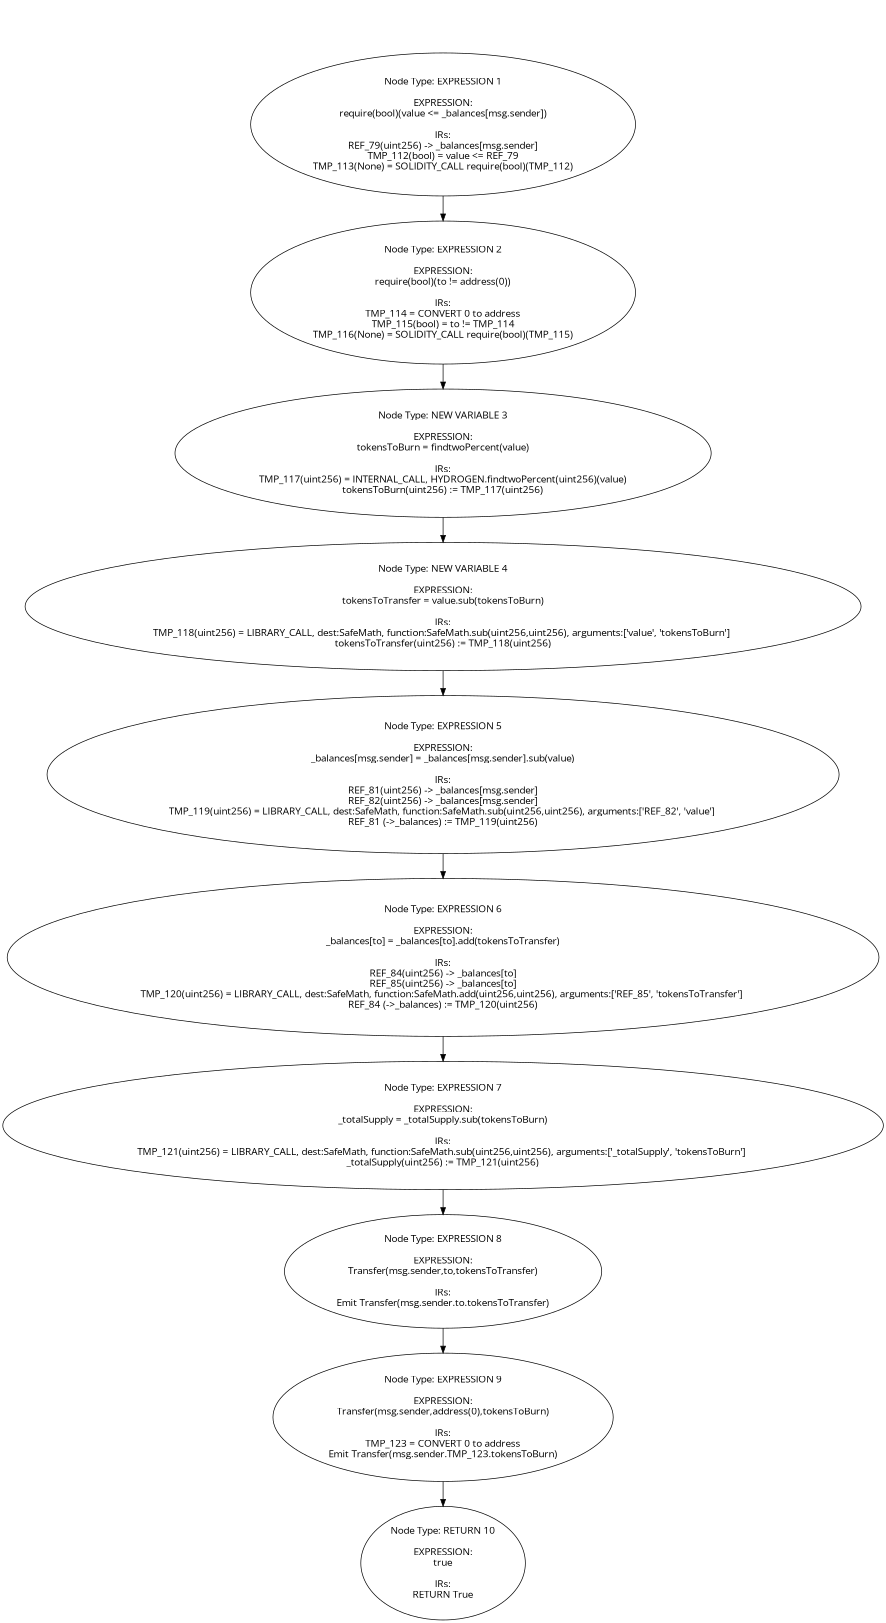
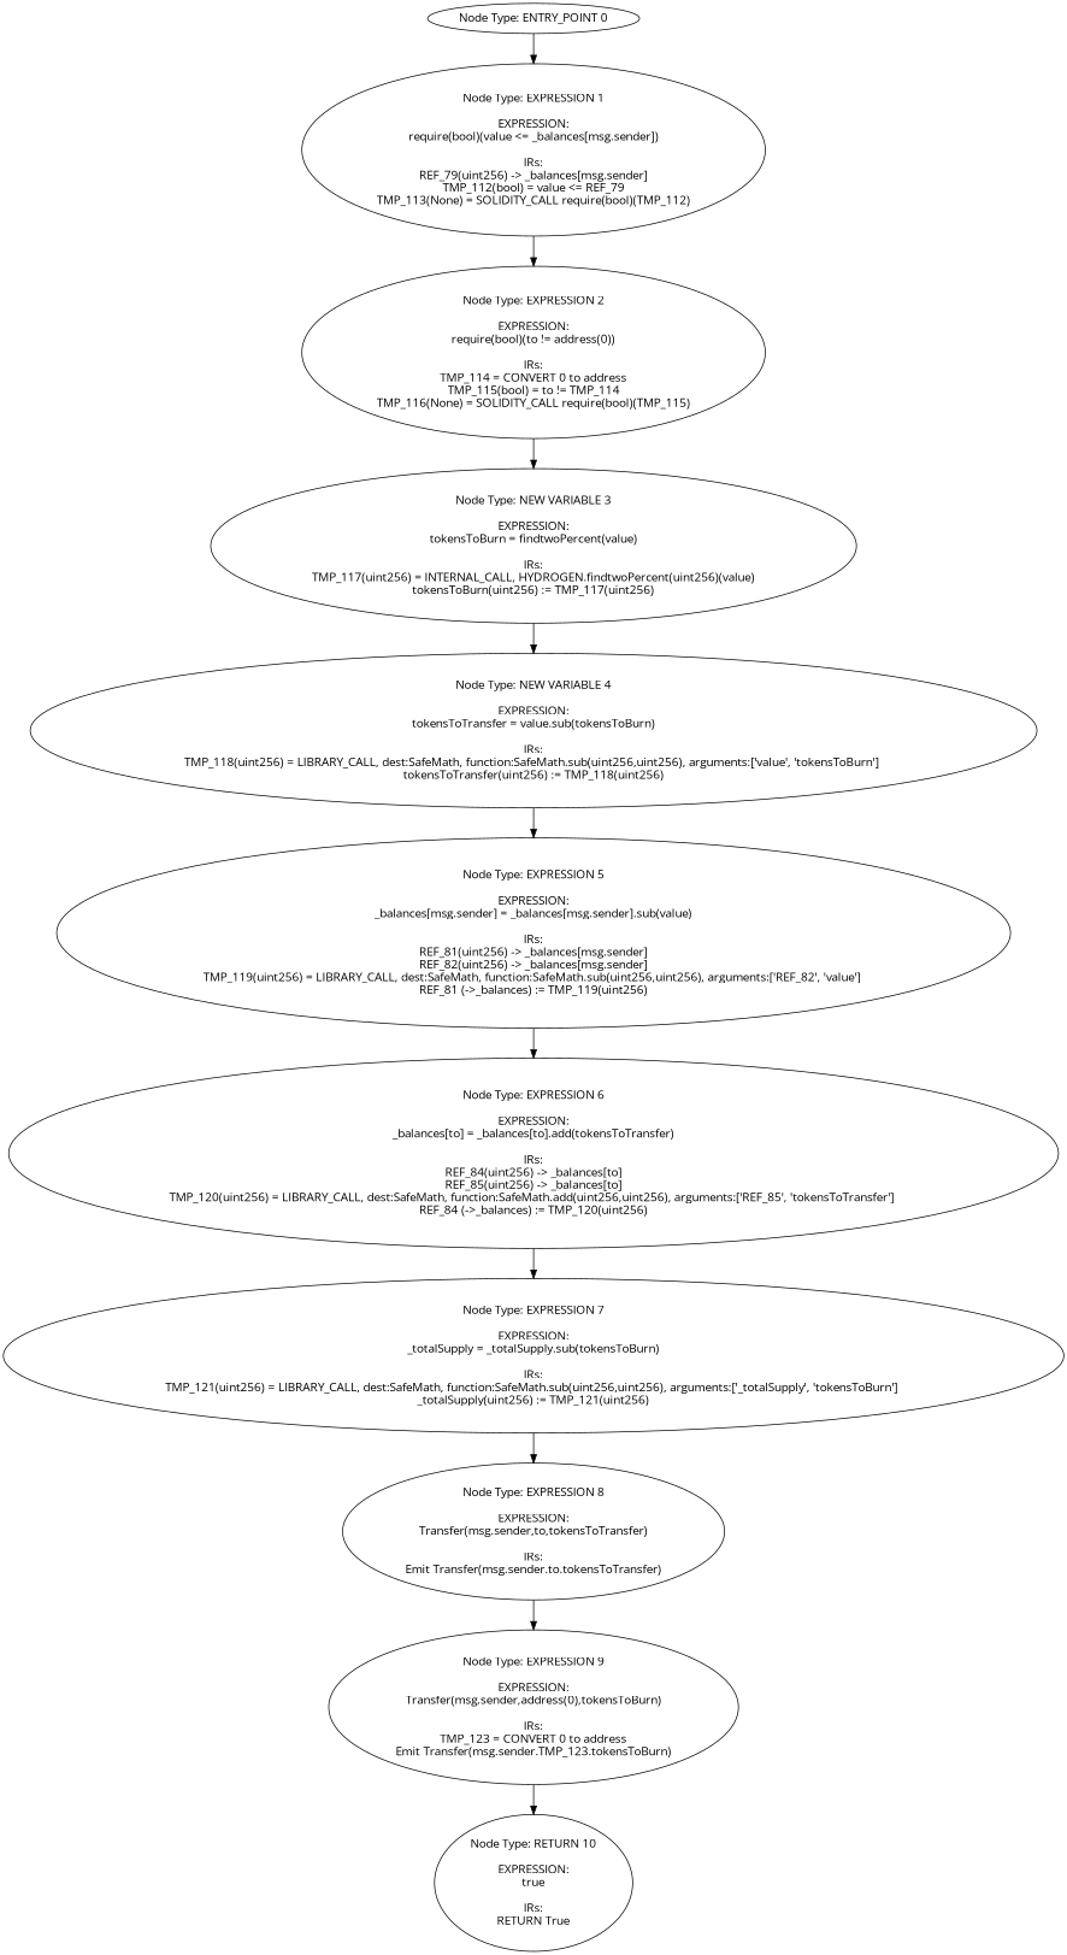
  digraph {
    fontname="Open Sans"
    node [fontname="Open Sans"]
    edge [fontname="Open Sans"]
+   n1 [label="Node Type: ENTRY_POINT 0\n"]
    n2 [label="Node Type: EXPRESSION 1\n\nEXPRESSION:\nrequire(bool)(value <= _balances[msg.sender])\n\nIRs:\nREF_79(uint256) -> _balances[msg.sender]\nTMP_112(bool) = value <= REF_79\nTMP_113(None) = SOLIDITY_CALL require(bool)(TMP_112)"]
    n3 [label="Node Type: EXPRESSION 2\n\nEXPRESSION:\nrequire(bool)(to != address(0))\n\nIRs:\nTMP_114 = CONVERT 0 to address\nTMP_115(bool) = to != TMP_114\nTMP_116(None) = SOLIDITY_CALL require(bool)(TMP_115)"]
    n4 [label="Node Type: NEW VARIABLE 3\n\nEXPRESSION:\ntokensToBurn = findtwoPercent(value)\n\nIRs:\nTMP_117(uint256) = INTERNAL_CALL, HYDROGEN.findtwoPercent(uint256)(value)\ntokensToBurn(uint256) := TMP_117(uint256)"]
    n5 [label="Node Type: NEW VARIABLE 4\n\nEXPRESSION:\ntokensToTransfer = value.sub(tokensToBurn)\n\nIRs:\nTMP_118(uint256) = LIBRARY_CALL, dest:SafeMath, function:SafeMath.sub(uint256,uint256), arguments:['value', 'tokensToBurn'] \ntokensToTransfer(uint256) := TMP_118(uint256)"]
    n6 [label="Node Type: EXPRESSION 5\n\nEXPRESSION:\n_balances[msg.sender] = _balances[msg.sender].sub(value)\n\nIRs:\nREF_81(uint256) -> _balances[msg.sender]\nREF_82(uint256) -> _balances[msg.sender]\nTMP_119(uint256) = LIBRARY_CALL, dest:SafeMath, function:SafeMath.sub(uint256,uint256), arguments:['REF_82', 'value'] \nREF_81 (->_balances) := TMP_119(uint256)"]
    n7 [label="Node Type: EXPRESSION 6\n\nEXPRESSION:\n_balances[to] = _balances[to].add(tokensToTransfer)\n\nIRs:\nREF_84(uint256) -> _balances[to]\nREF_85(uint256) -> _balances[to]\nTMP_120(uint256) = LIBRARY_CALL, dest:SafeMath, function:SafeMath.add(uint256,uint256), arguments:['REF_85', 'tokensToTransfer'] \nREF_84 (->_balances) := TMP_120(uint256)"]
    n8 [label="Node Type: EXPRESSION 7\n\nEXPRESSION:\n_totalSupply = _totalSupply.sub(tokensToBurn)\n\nIRs:\nTMP_121(uint256) = LIBRARY_CALL, dest:SafeMath, function:SafeMath.sub(uint256,uint256), arguments:['_totalSupply', 'tokensToBurn'] \n_totalSupply(uint256) := TMP_121(uint256)"]
    n9 [label="Node Type: EXPRESSION 8\n\nEXPRESSION:\nTransfer(msg.sender,to,tokensToTransfer)\n\nIRs:\nEmit Transfer(msg.sender.to.tokensToTransfer)"]
    n10 [label="Node Type: EXPRESSION 9\n\nEXPRESSION:\nTransfer(msg.sender,address(0),tokensToBurn)\n\nIRs:\nTMP_123 = CONVERT 0 to address\nEmit Transfer(msg.sender.TMP_123.tokensToBurn)"]
    n11 [label="Node Type: RETURN 10\n\nEXPRESSION:\ntrue\n\nIRs:\nRETURN True"]
+   n1 -> n2
    n2 -> n3
    n3 -> n4
    n4 -> n5
    n5 -> n6
    n6 -> n7
    n7 -> n8
    n8 -> n9
    n9 -> n10
    n10 -> n11
  }
